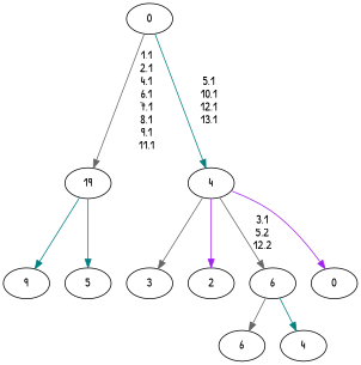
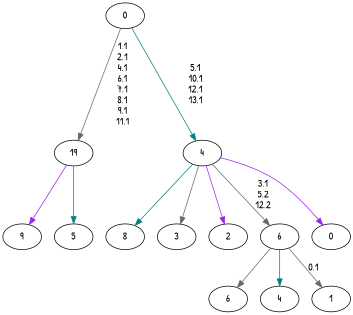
  digraph {
    fontname="Patrick Hand"
    node [fontname="Patrick Hand"]
    edge [color=teal fontname="Patrick Hand"]
+   n1 [label=8]
    n2 [label=9]
    n3 [label=6]
    n4 [label=5]
    19
    n6 [label=4]
    n7 [label=3]
    n8 [label=2]
+   n9 [label=1]
    6
    n11 [label=0]
    4
    0
-   19 -> n2
+   19 -> n2 [color=purple]
    19 -> n4
    6 -> n3 [color=gray40]
    6 -> n6
+   6 -> n9 [color=gray40 label="0,1"]
+   4 -> n1
    4 -> n7 [color=gray40]
    4 -> n8 [color=purple]
    4 -> 6 [color=gray40 label="3,1\n5,2\n12,2"]
    4 -> n11 [color=purple]
    0 -> 19 [color=gray40 label="1,1\n2,1\n4,1\n6,1\n7,1\n8,1\n9,1\n11,1"]
    0 -> 4 [label="5,1\n10,1\n12,1\n13,1"]
  }
